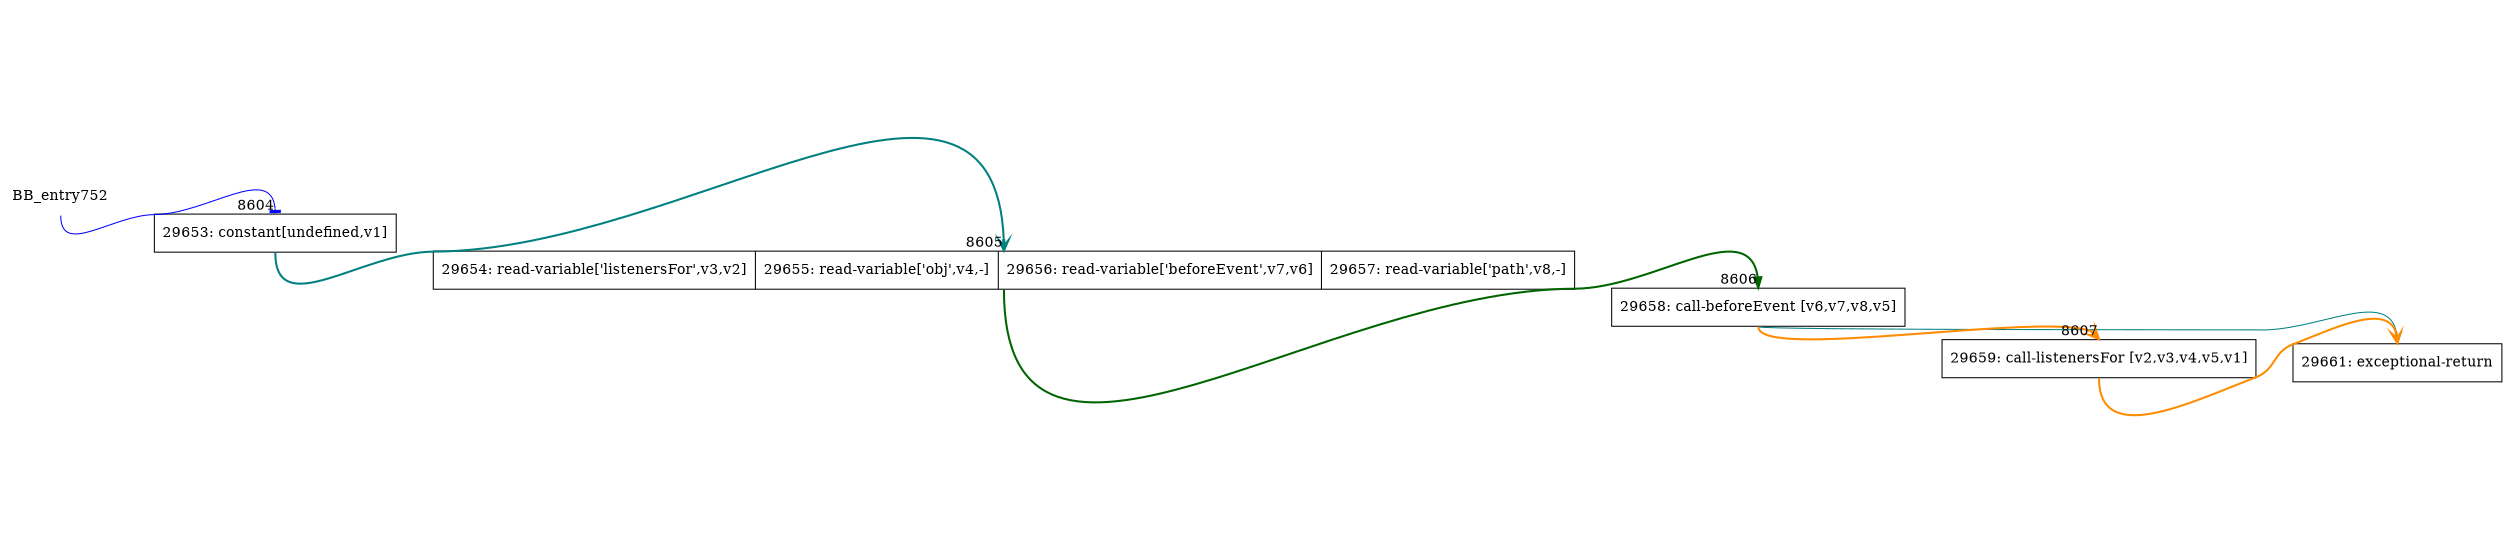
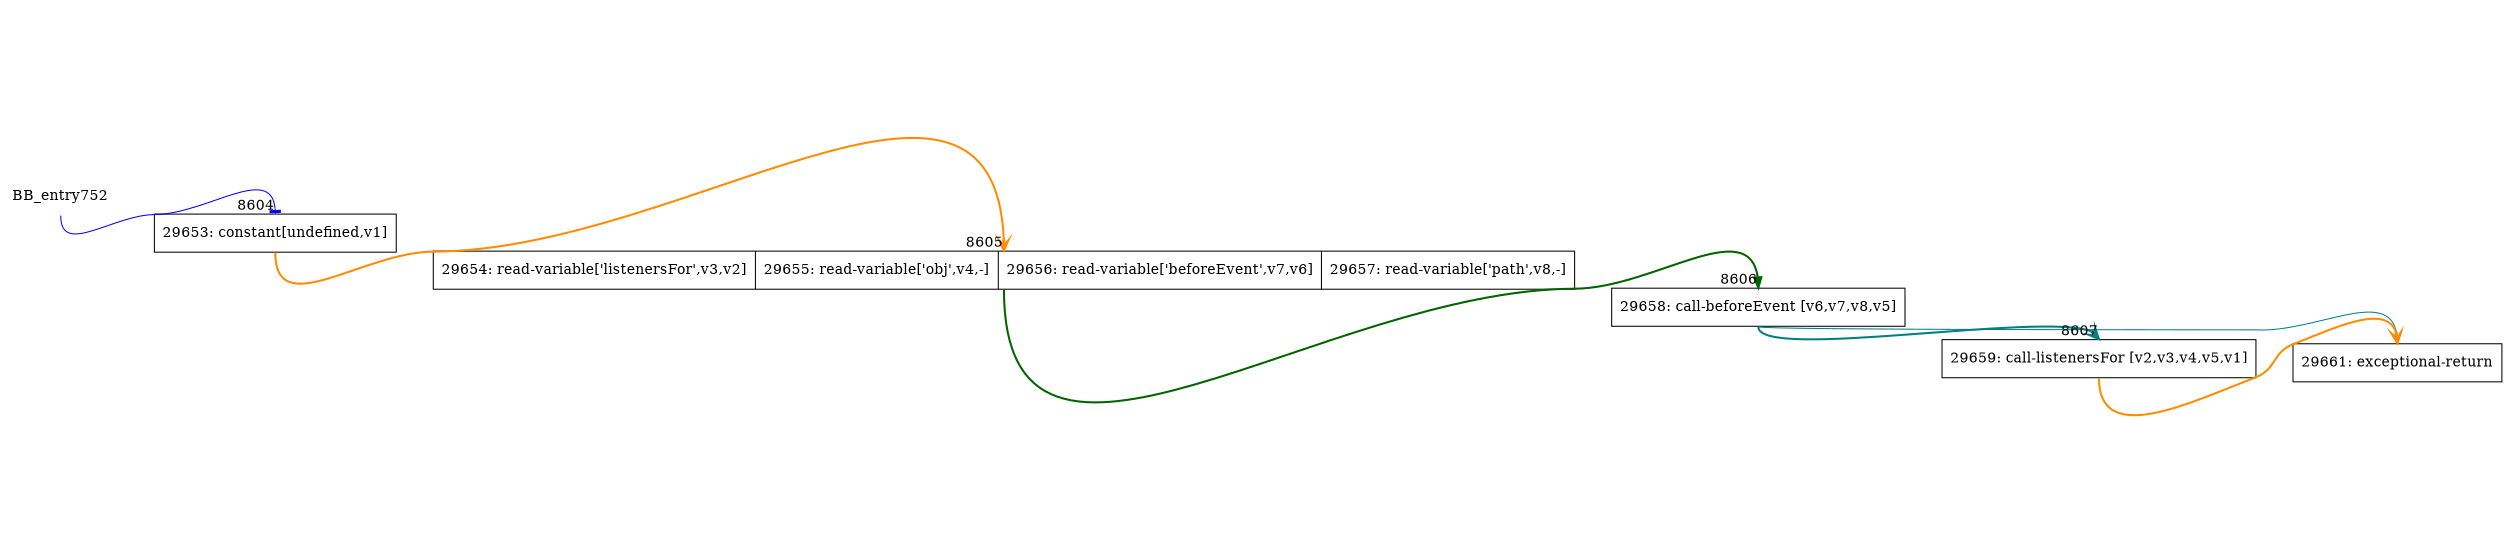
  digraph {
    rankdir=LR
    node [shape=record]
    edge [arrowhead=vee color=darkorange headport=n style=bold tailport=s]
    n1 [label=BB_entry752 shape=none]
    n2 [label="{29653: constant[undefined,v1]}"]
    n3 [label="{29654: read-variable['listenersFor',v3,v2]|29655: read-variable['obj',v4,-]|29656: read-variable['beforeEvent',v7,v6]|29657: read-variable['path',v8,-]}"]
    n4 [label="{29658: call-beforeEvent [v6,v7,v8,v5]}"]
    n5 [label="{29661: exceptional-return}"]
    n6 [label="{29659: call-listenersFor [v2,v3,v4,v5,v1]}"]
    n1 -> n2 [arrowhead=tee color=blue headlabel="    8604" style=solid]
-   n2 -> n3 [color=teal headlabel="      8605"]
+   n2 -> n3 [headlabel="      8605"]
    n3 -> n4 [arrowhead=normal color=darkgreen headlabel="      8606"]
    n4 -> n5 [color=teal style=solid]
-   n4 -> n6 [headlabel="      8607"]
+   n4 -> n6 [color=teal headlabel="      8607"]
    n6 -> n5
  }
